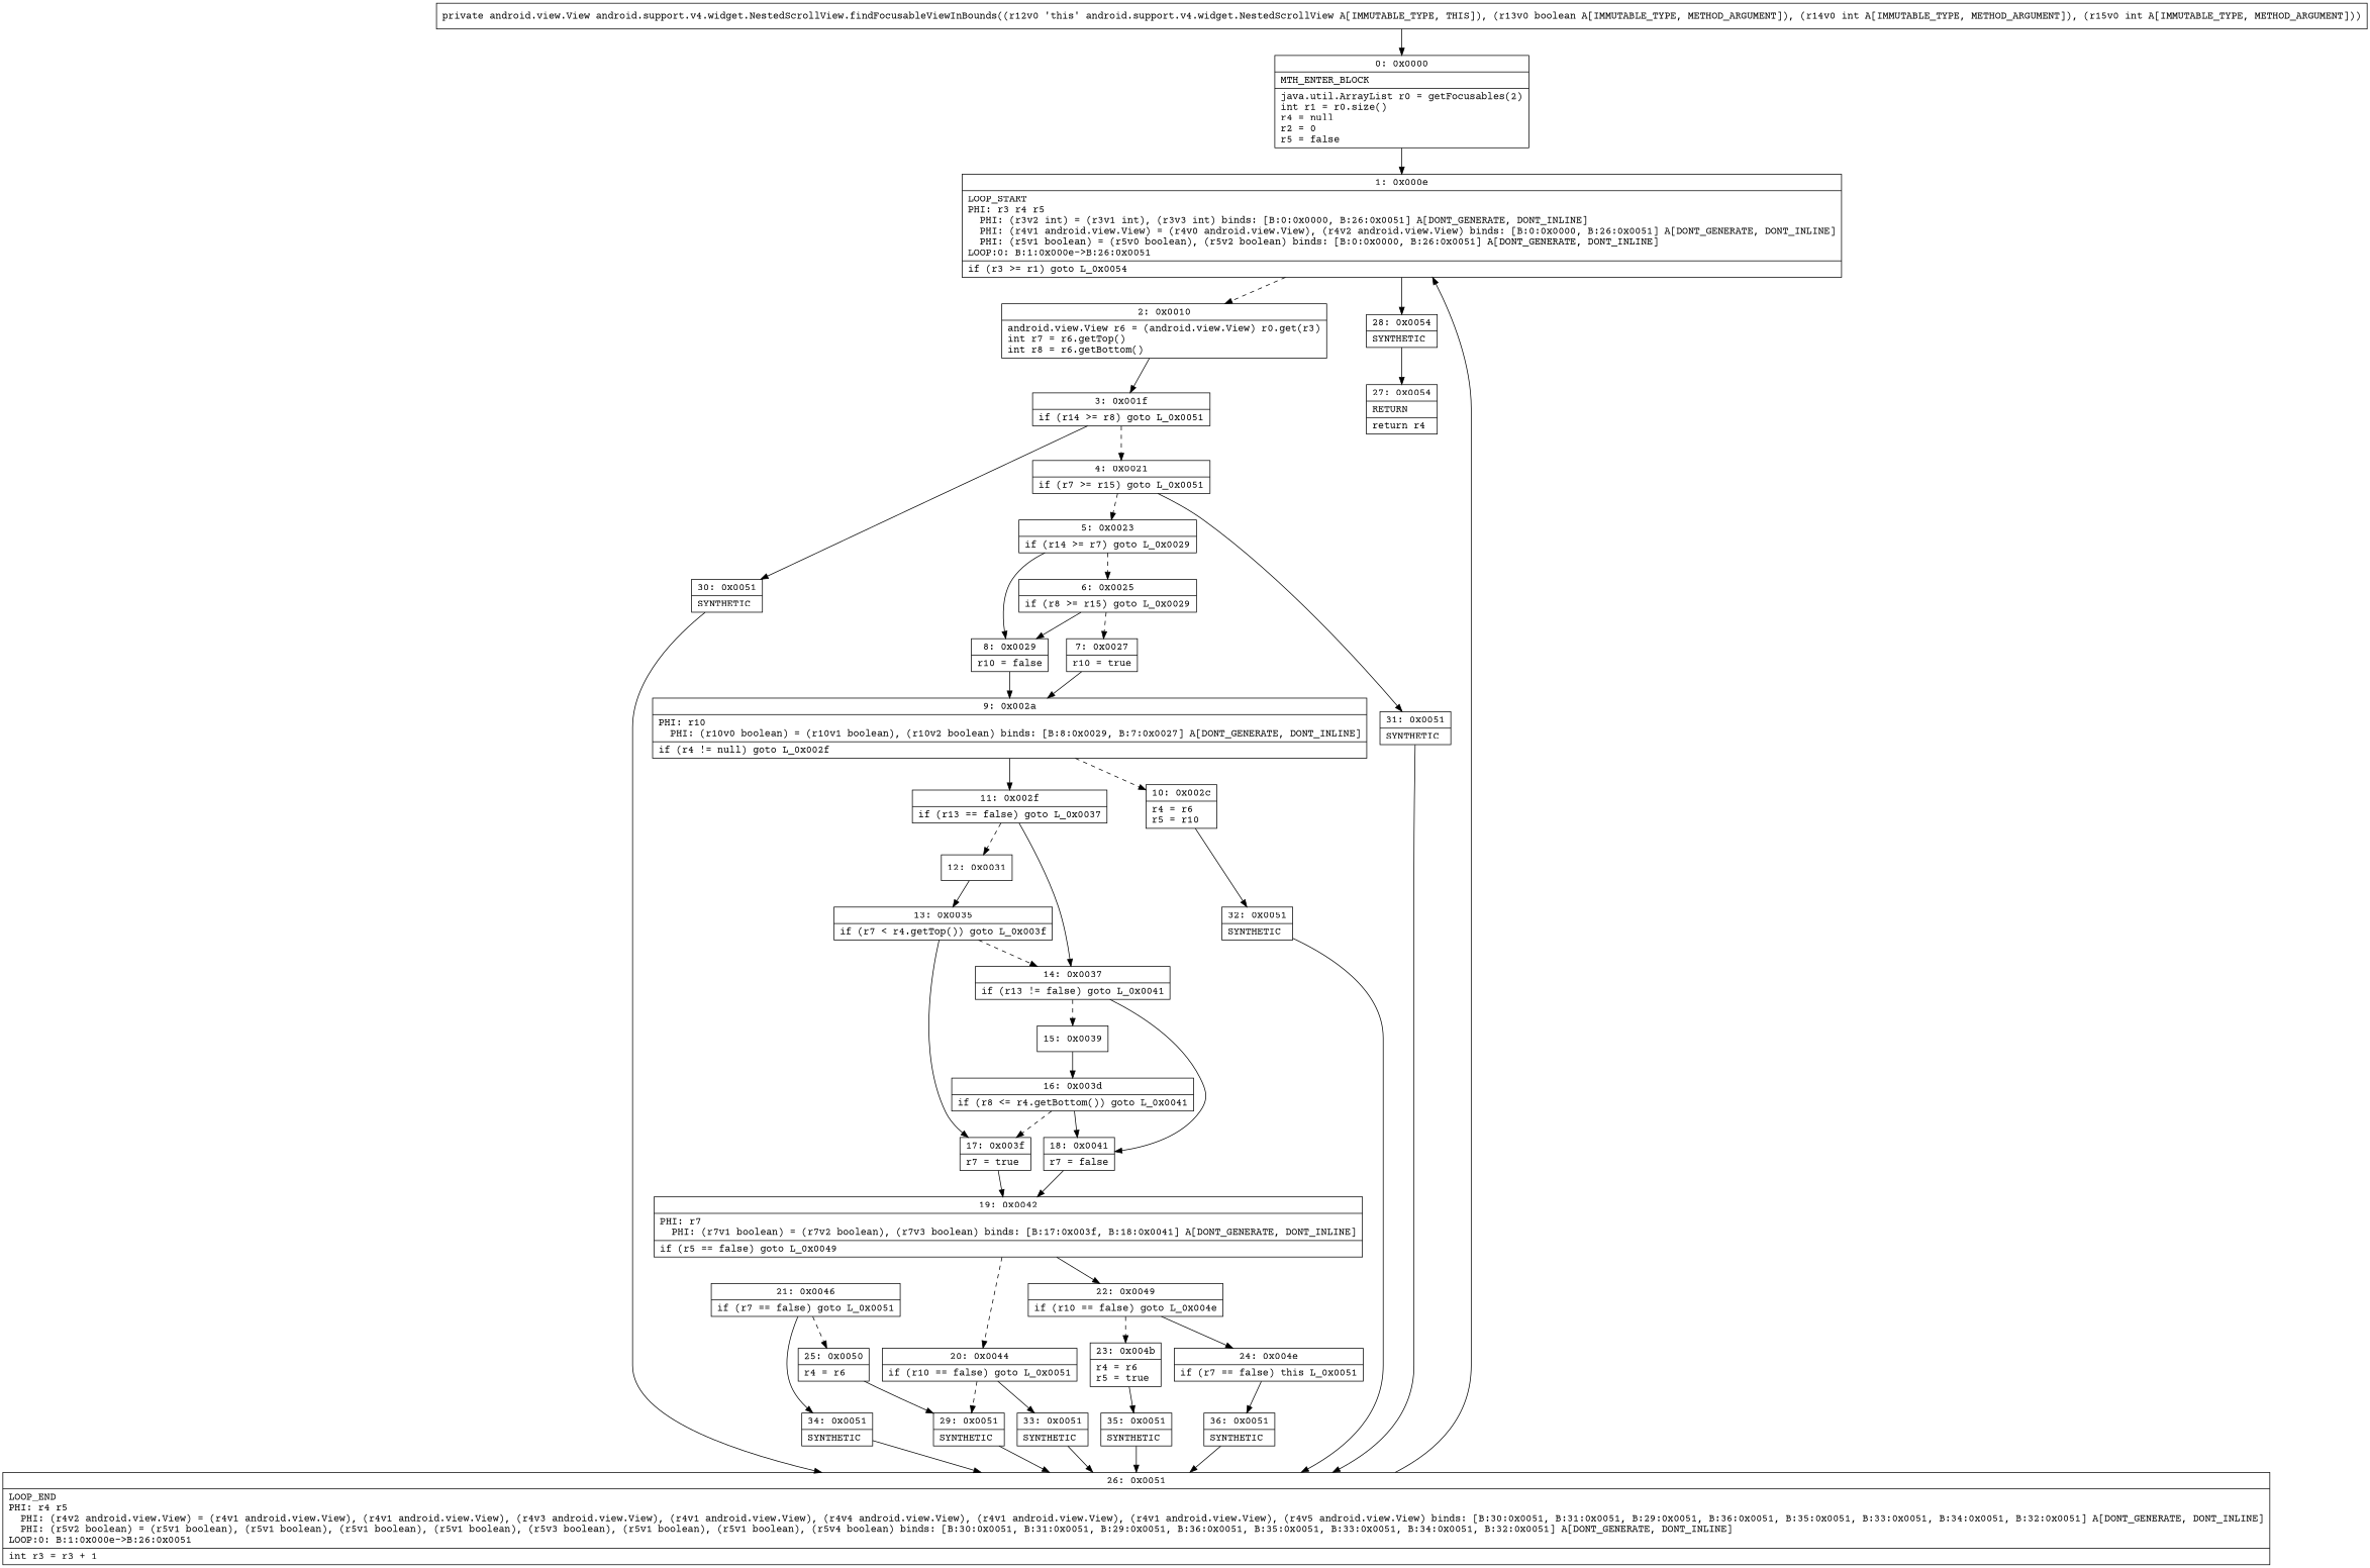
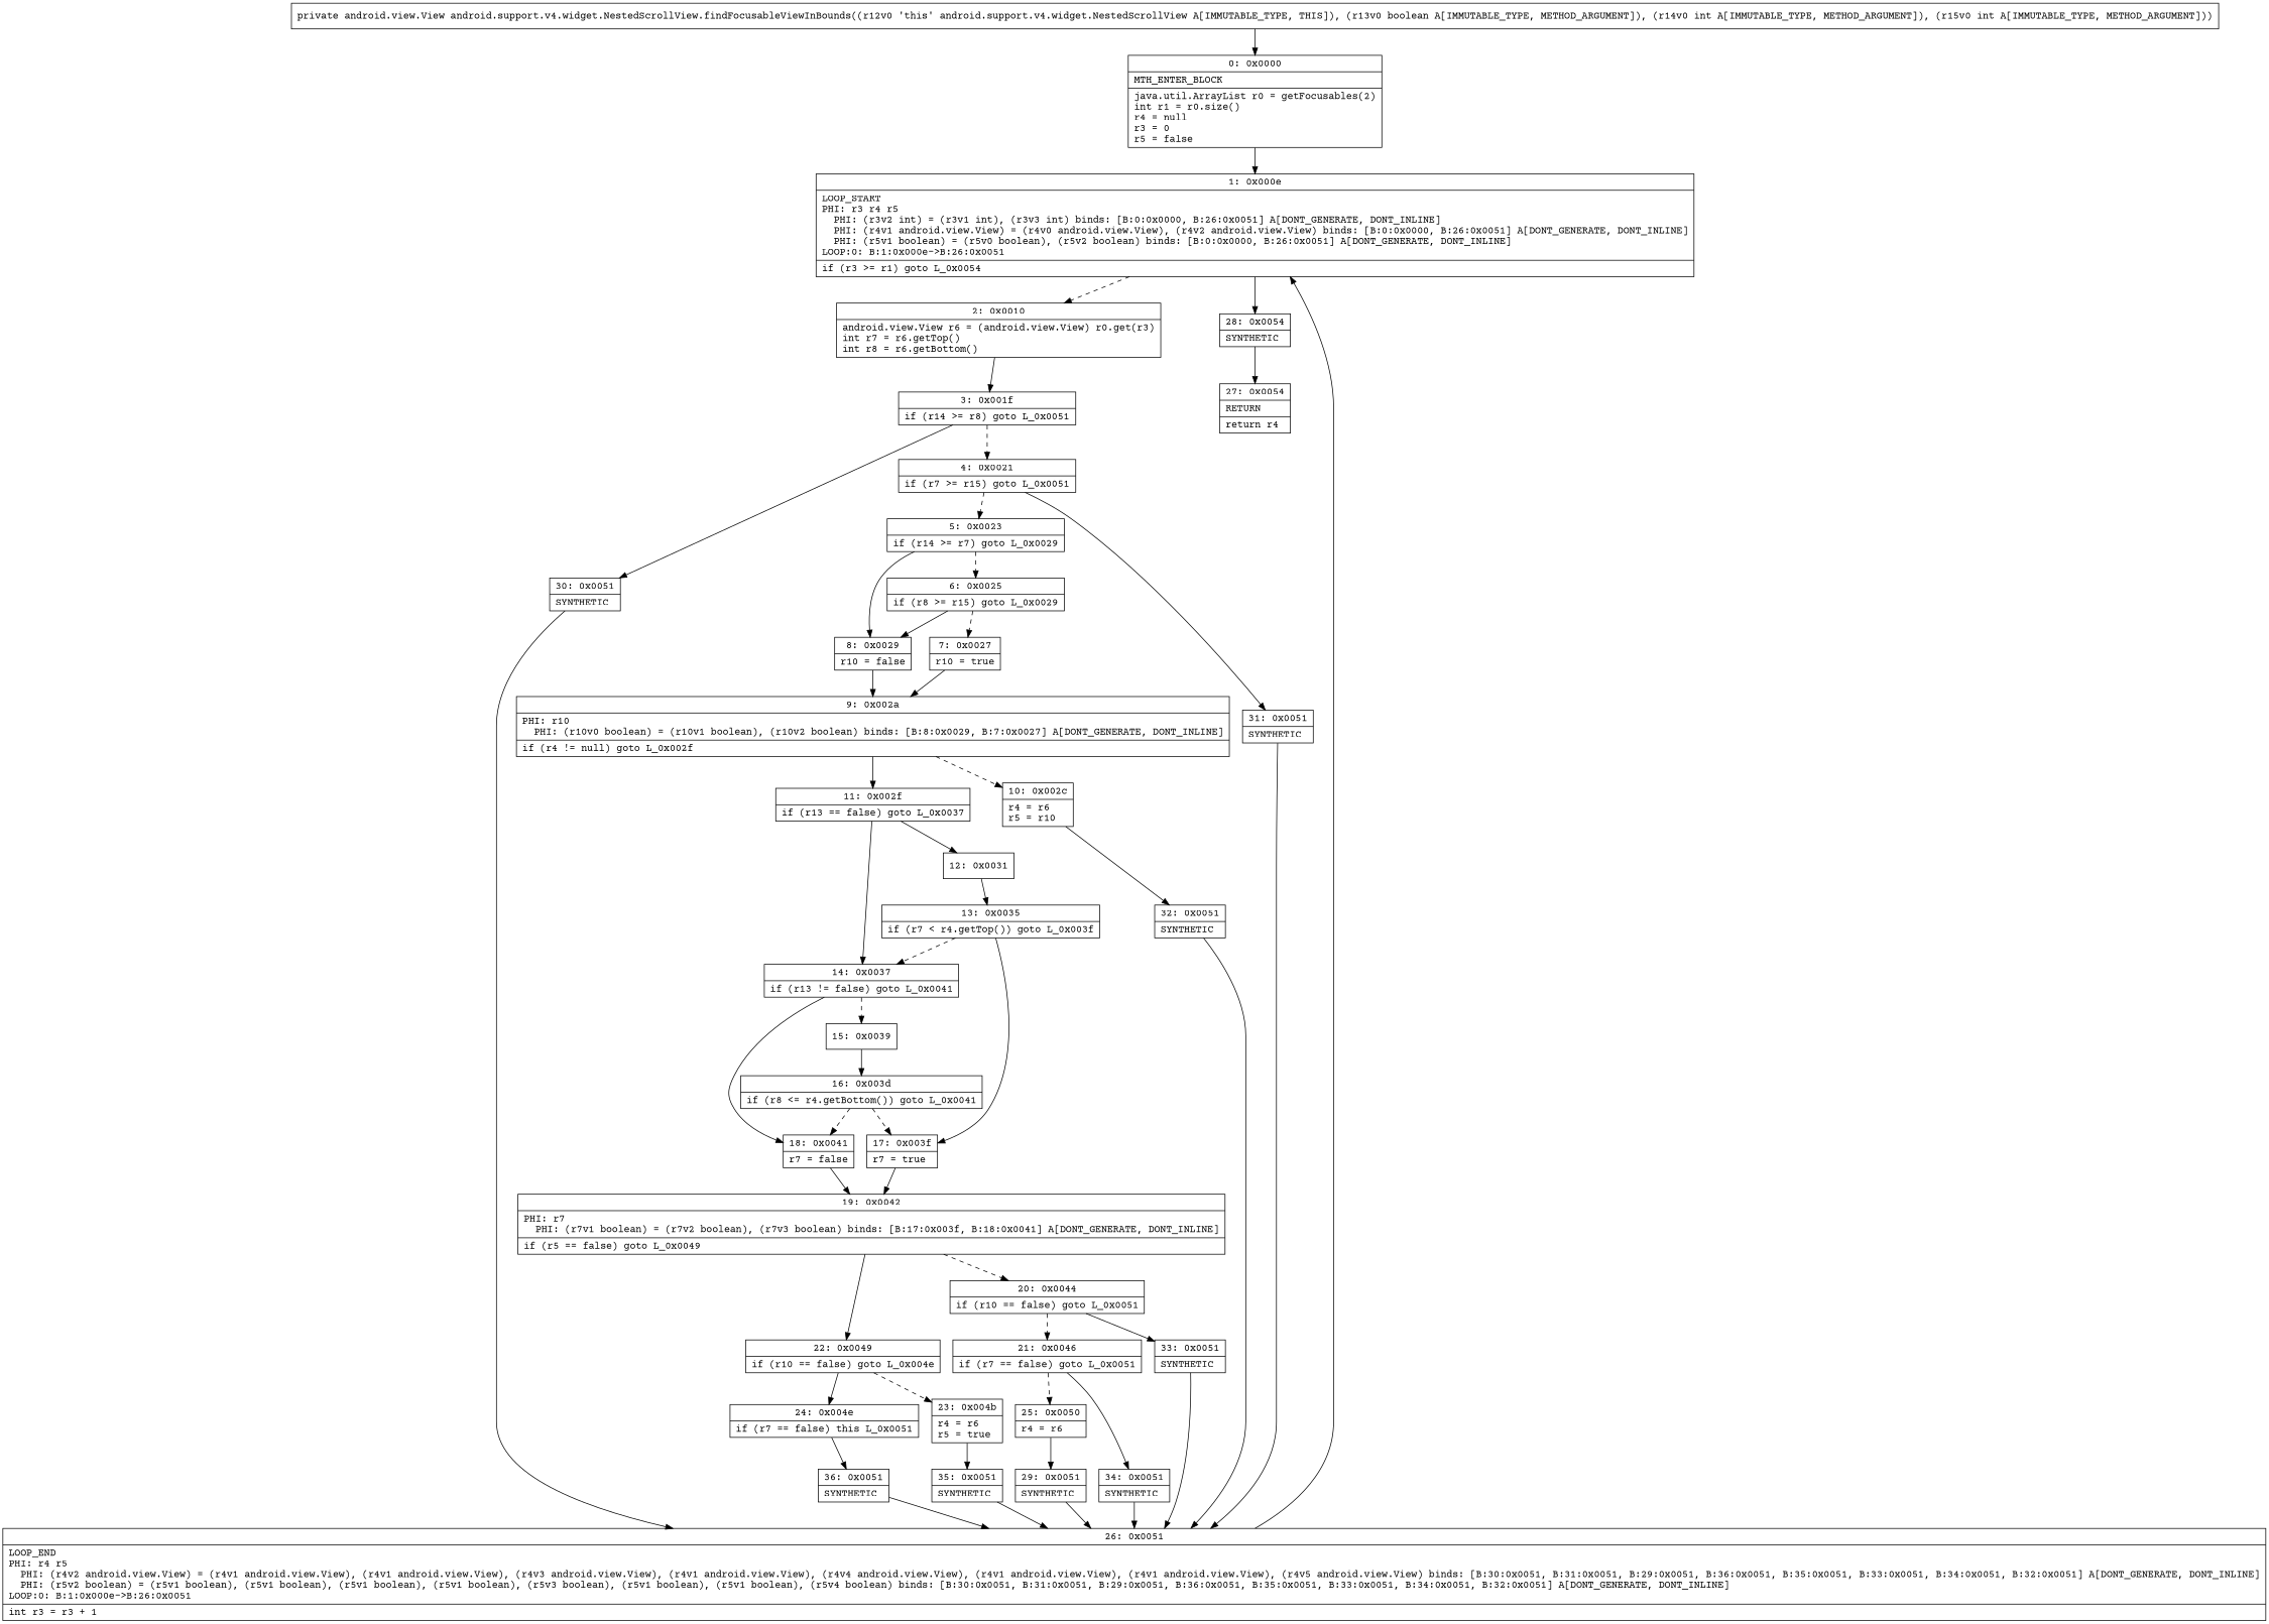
  digraph {
    fontname="Courier Prime"
    node [fontname="Courier Prime" shape=record]
    edge [fontname="Courier Prime"]
-   n1 [label="{0\:\ 0x0000|MTH_ENTER_BLOCK\l|java.util.ArrayList r0 = getFocusables(2)\lint r1 = r0.size()\lr4 = null\lr2 = 0\lr5 = false\l}"]
+   n1 [label="{0\:\ 0x0000|MTH_ENTER_BLOCK\l|java.util.ArrayList r0 = getFocusables(2)\lint r1 = r0.size()\lr4 = null\lr3 = 0\lr5 = false\l}"]
    n2 [label="{1\:\ 0x000e|LOOP_START\lPHI: r3 r4 r5 \l  PHI: (r3v2 int) = (r3v1 int), (r3v3 int) binds: [B:0:0x0000, B:26:0x0051] A[DONT_GENERATE, DONT_INLINE]\l  PHI: (r4v1 android.view.View) = (r4v0 android.view.View), (r4v2 android.view.View) binds: [B:0:0x0000, B:26:0x0051] A[DONT_GENERATE, DONT_INLINE]\l  PHI: (r5v1 boolean) = (r5v0 boolean), (r5v2 boolean) binds: [B:0:0x0000, B:26:0x0051] A[DONT_GENERATE, DONT_INLINE]\lLOOP:0: B:1:0x000e\-\>B:26:0x0051\l|if (r3 \>= r1) goto L_0x0054\l}"]
    n3 [label="{2\:\ 0x0010|android.view.View r6 = (android.view.View) r0.get(r3)\lint r7 = r6.getTop()\lint r8 = r6.getBottom()\l}"]
    n4 [label="{28\:\ 0x0054|SYNTHETIC\l}"]
    n5 [label="{3\:\ 0x001f|if (r14 \>= r8) goto L_0x0051\l}"]
    n6 [label="{27\:\ 0x0054|RETURN\l|return r4\l}"]
    n7 [label="{4\:\ 0x0021|if (r7 \>= r15) goto L_0x0051\l}"]
    n8 [label="{30\:\ 0x0051|SYNTHETIC\l}"]
    n9 [label="{5\:\ 0x0023|if (r14 \>= r7) goto L_0x0029\l}"]
    n10 [label="{31\:\ 0x0051|SYNTHETIC\l}"]
    n11 [label="{26\:\ 0x0051|LOOP_END\lPHI: r4 r5 \l  PHI: (r4v2 android.view.View) = (r4v1 android.view.View), (r4v1 android.view.View), (r4v3 android.view.View), (r4v1 android.view.View), (r4v4 android.view.View), (r4v1 android.view.View), (r4v1 android.view.View), (r4v5 android.view.View) binds: [B:30:0x0051, B:31:0x0051, B:29:0x0051, B:36:0x0051, B:35:0x0051, B:33:0x0051, B:34:0x0051, B:32:0x0051] A[DONT_GENERATE, DONT_INLINE]\l  PHI: (r5v2 boolean) = (r5v1 boolean), (r5v1 boolean), (r5v1 boolean), (r5v1 boolean), (r5v3 boolean), (r5v1 boolean), (r5v1 boolean), (r5v4 boolean) binds: [B:30:0x0051, B:31:0x0051, B:29:0x0051, B:36:0x0051, B:35:0x0051, B:33:0x0051, B:34:0x0051, B:32:0x0051] A[DONT_GENERATE, DONT_INLINE]\lLOOP:0: B:1:0x000e\-\>B:26:0x0051\l|int r3 = r3 + 1\l}"]
    n12 [label="{6\:\ 0x0025|if (r8 \>= r15) goto L_0x0029\l}"]
    n13 [label="{8\:\ 0x0029|r10 = false\l}"]
    n14 [label="{7\:\ 0x0027|r10 = true\l}"]
    n15 [label="{9\:\ 0x002a|PHI: r10 \l  PHI: (r10v0 boolean) = (r10v1 boolean), (r10v2 boolean) binds: [B:8:0x0029, B:7:0x0027] A[DONT_GENERATE, DONT_INLINE]\l|if (r4 != null) goto L_0x002f\l}"]
    n16 [label="{10\:\ 0x002c|r4 = r6\lr5 = r10\l}"]
    n17 [label="{11\:\ 0x002f|if (r13 == false) goto L_0x0037\l}"]
    n18 [label="{32\:\ 0x0051|SYNTHETIC\l}"]
    n19 [label="{12\:\ 0x0031}"]
    n20 [label="{14\:\ 0x0037|if (r13 != false) goto L_0x0041\l}"]
    n21 [label="{13\:\ 0x0035|if (r7 \< r4.getTop()) goto L_0x003f\l}"]
    n22 [label="{15\:\ 0x0039}"]
    n23 [label="{18\:\ 0x0041|r7 = false\l}"]
    n24 [label="{17\:\ 0x003f|r7 = true\l}"]
    n25 [label="{19\:\ 0x0042|PHI: r7 \l  PHI: (r7v1 boolean) = (r7v2 boolean), (r7v3 boolean) binds: [B:17:0x003f, B:18:0x0041] A[DONT_GENERATE, DONT_INLINE]\l|if (r5 == false) goto L_0x0049\l}"]
    n26 [label="{16\:\ 0x003d|if (r8 \<= r4.getBottom()) goto L_0x0041\l}"]
    n27 [label="{20\:\ 0x0044|if (r10 == false) goto L_0x0051\l}"]
    n28 [label="{22\:\ 0x0049|if (r10 == false) goto L_0x004e\l}"]
    n29 [label="{21\:\ 0x0046|if (r7 == false) goto L_0x0051\l}"]
    n30 [label="{33\:\ 0x0051|SYNTHETIC\l}"]
    n31 [label="{23\:\ 0x004b|r4 = r6\lr5 = true\l}"]
    n32 [label="{24\:\ 0x004e|if (r7 == false) this L_0x0051\l}"]
    n33 [label="{25\:\ 0x0050|r4 = r6\l}"]
    n34 [label="{34\:\ 0x0051|SYNTHETIC\l}"]
    n35 [label="{29\:\ 0x0051|SYNTHETIC\l}"]
    n36 [label="{35\:\ 0x0051|SYNTHETIC\l}"]
    n37 [label="{36\:\ 0x0051|SYNTHETIC\l}"]
    n38 [label="{private android.view.View android.support.v4.widget.NestedScrollView.findFocusableViewInBounds((r12v0 'this' android.support.v4.widget.NestedScrollView A[IMMUTABLE_TYPE, THIS]), (r13v0 boolean A[IMMUTABLE_TYPE, METHOD_ARGUMENT]), (r14v0 int A[IMMUTABLE_TYPE, METHOD_ARGUMENT]), (r15v0 int A[IMMUTABLE_TYPE, METHOD_ARGUMENT])) }"]
    n1 -> n2
    n2 -> n3 [style=dashed]
    n2 -> n4
    n3 -> n5
    n4 -> n6
    n5 -> n7 [style=dashed]
    n5 -> n8
    n7 -> n9 [style=dashed]
    n7 -> n10
    n8 -> n11
    n9 -> n12 [style=dashed]
    n9 -> n13
    n10 -> n11
    n11 -> n2
    n12 -> n13
    n12 -> n14 [style=dashed]
    n13 -> n15
    n14 -> n15
    n15 -> n16 [style=dashed]
    n15 -> n17
    n16 -> n18
-   n17 -> n19 [style=dashed]
+   n17 -> n19 [style=solid]
    n17 -> n20
    n18 -> n11
    n19 -> n21
    n20 -> n22 [style=dashed]
    n20 -> n23
    n21 -> n20 [style=dashed]
    n21 -> n24
    n22 -> n26
    n23 -> n25
    n24 -> n25
    n25 -> n27 [style=dashed]
    n25 -> n28
-   n26 -> n23
+   n26 -> n23 [style=dashed]
    n26 -> n24 [style=dashed]
-   n27 -> n35 [style=dashed]
+   n27 -> n29 [style=dashed]
    n27 -> n30
    n28 -> n31 [style=dashed]
    n28 -> n32
    n29 -> n33 [style=dashed]
    n29 -> n34
    n30 -> n11
    n31 -> n36
    n32 -> n37
    n33 -> n35
    n34 -> n11
    n35 -> n11
    n36 -> n11
    n37 -> n11
    n38 -> n1
  }
